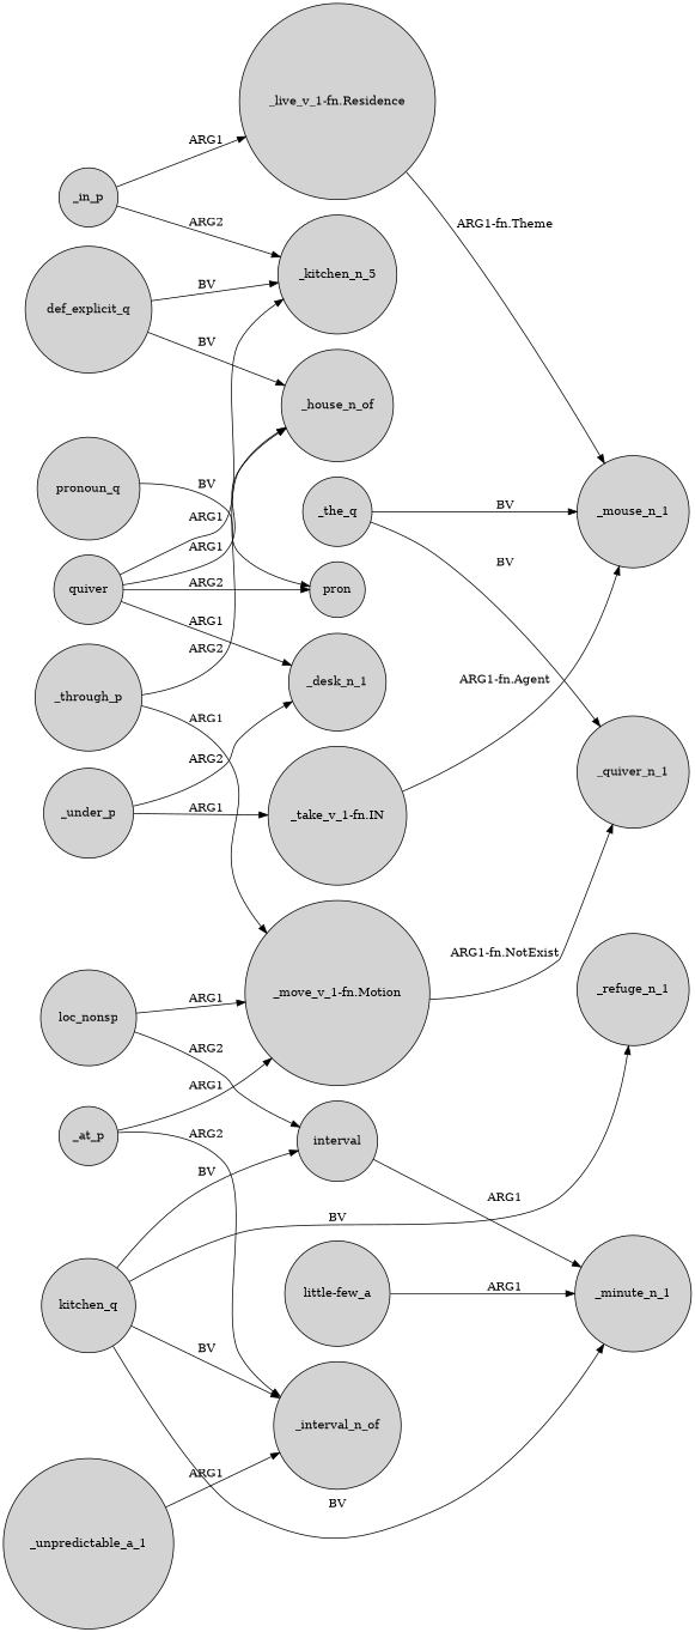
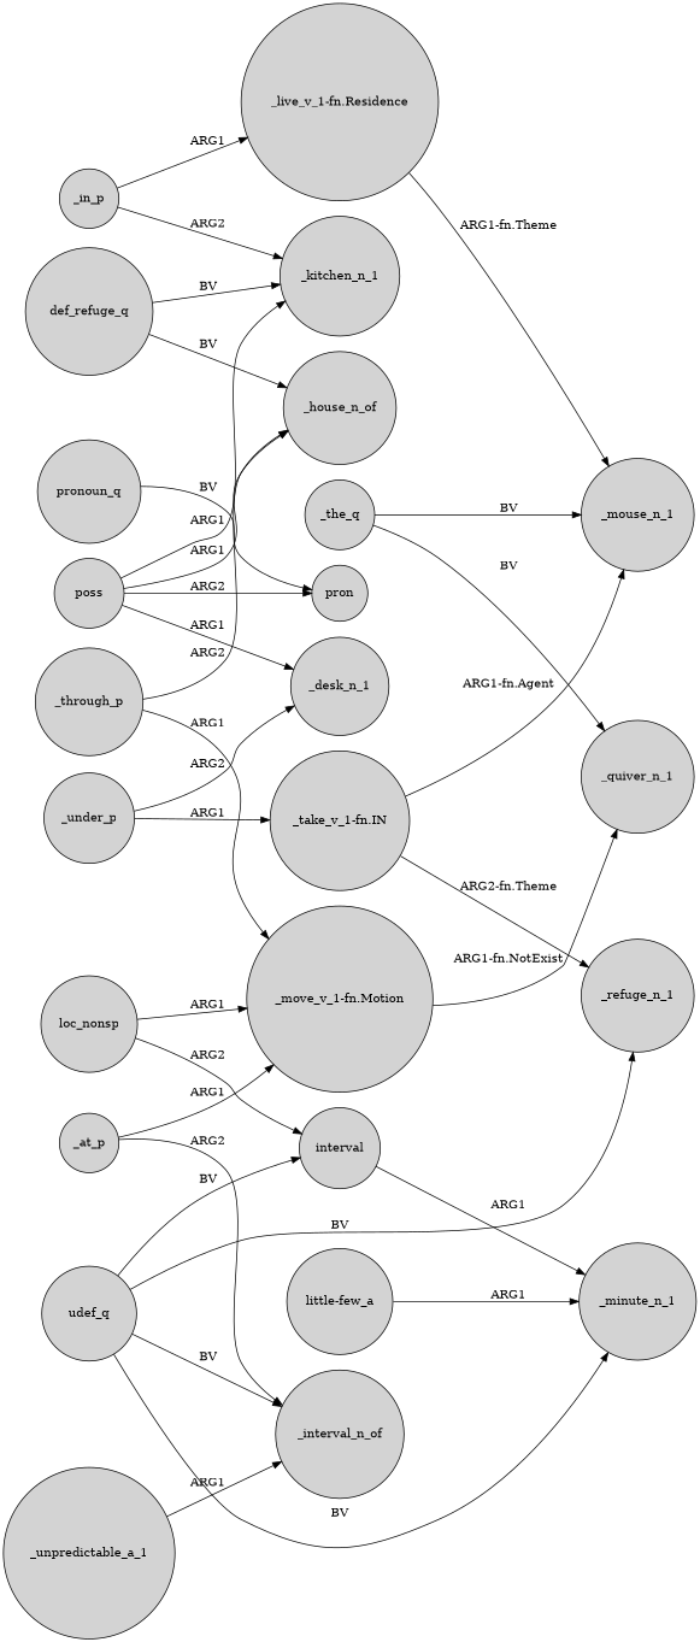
  digraph {
    rankdir=LR
    node [shape=circle style=filled]
    "little-few_a"
    _minute_n_1
    loc_nonsp
    interval
    "_move_v_1-fn.Motion"
    _quiver_n_1
    _the_q
    _mouse_n_1
    _in_p
    "_live_v_1-fn.Residence"
-   _kitchen_n_1 [label=_kitchen_n_5]
-   poss [label=quiver]
+   _kitchen_n_1
+   poss
    pron
    _house_n_of
    _desk_n_1
    _at_p
    _interval_n_of
    _under_p
    "_take_v_1-fn.IN"
    _refuge_n_1
-   udef_q [label=kitchen_q]
-   def_explicit_q
+   udef_q
+   def_explicit_q [label=def_refuge_q]
    _through_p
    pronoun_q
    _unpredictable_a_1
    "little-few_a" -> _minute_n_1 [label=ARG1]
    loc_nonsp -> interval [label=ARG2]
    loc_nonsp -> "_move_v_1-fn.Motion" [label=ARG1]
    interval -> _minute_n_1 [label=ARG1]
    "_move_v_1-fn.Motion" -> _quiver_n_1 [label="ARG1-fn.NotExist"]
    _the_q -> _quiver_n_1 [label=BV]
    _the_q -> _mouse_n_1 [label=BV]
    _in_p -> "_live_v_1-fn.Residence" [label=ARG1]
    _in_p -> _kitchen_n_1 [label=ARG2]
    "_live_v_1-fn.Residence" -> _mouse_n_1 [label="ARG1-fn.Theme"]
    poss -> _kitchen_n_1 [label=ARG1]
    poss -> pron [label=ARG2]
    poss -> _house_n_of [label=ARG1]
    poss -> _desk_n_1 [label=ARG1]
    _at_p -> "_move_v_1-fn.Motion" [label=ARG1]
    _at_p -> _interval_n_of [label=ARG2]
    _under_p -> _desk_n_1 [label=ARG2]
    _under_p -> "_take_v_1-fn.IN" [label=ARG1]
    "_take_v_1-fn.IN" -> _mouse_n_1 [label="ARG1-fn.Agent"]
+   "_take_v_1-fn.IN" -> _refuge_n_1 [label="ARG2-fn.Theme"]
    udef_q -> _minute_n_1 [label=BV]
    udef_q -> interval [label=BV]
    udef_q -> _interval_n_of [label=BV]
    udef_q -> _refuge_n_1 [label=BV]
    def_explicit_q -> _kitchen_n_1 [label=BV]
    def_explicit_q -> _house_n_of [label=BV]
    _through_p -> "_move_v_1-fn.Motion" [label=ARG1]
    _through_p -> _house_n_of [label=ARG2]
    pronoun_q -> pron [label=BV]
    _unpredictable_a_1 -> _interval_n_of [label=ARG1]
  }
